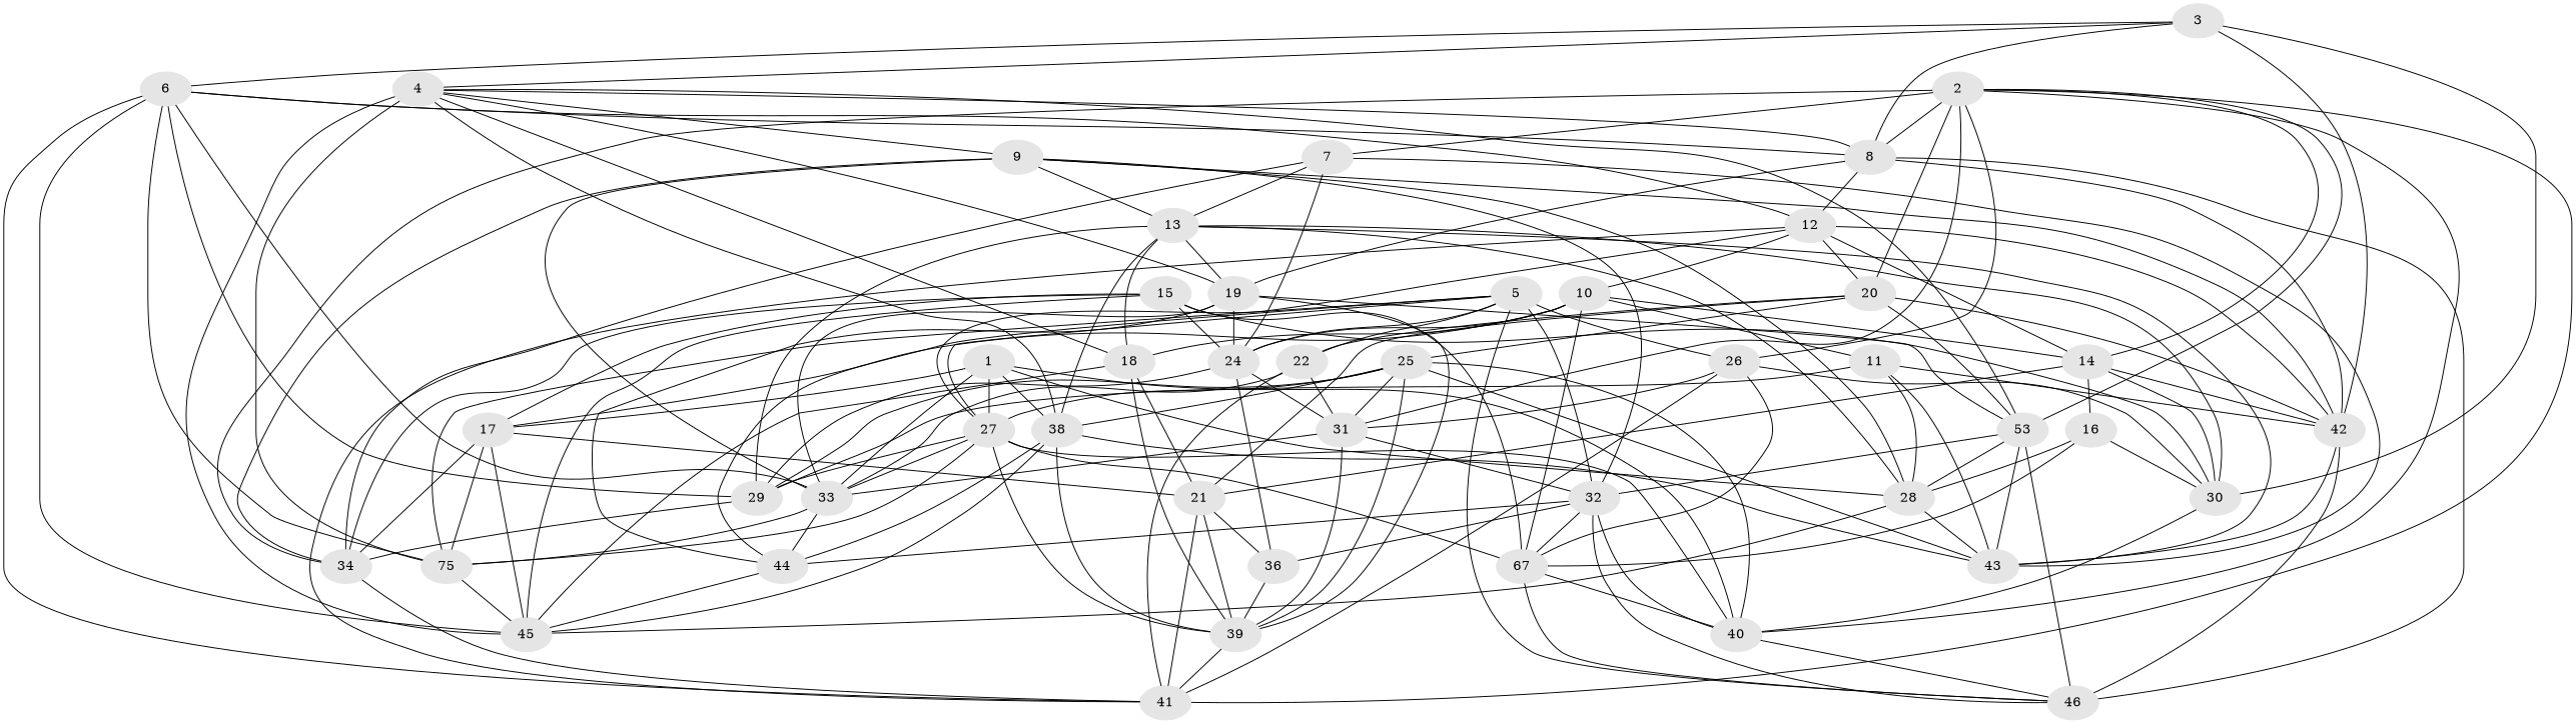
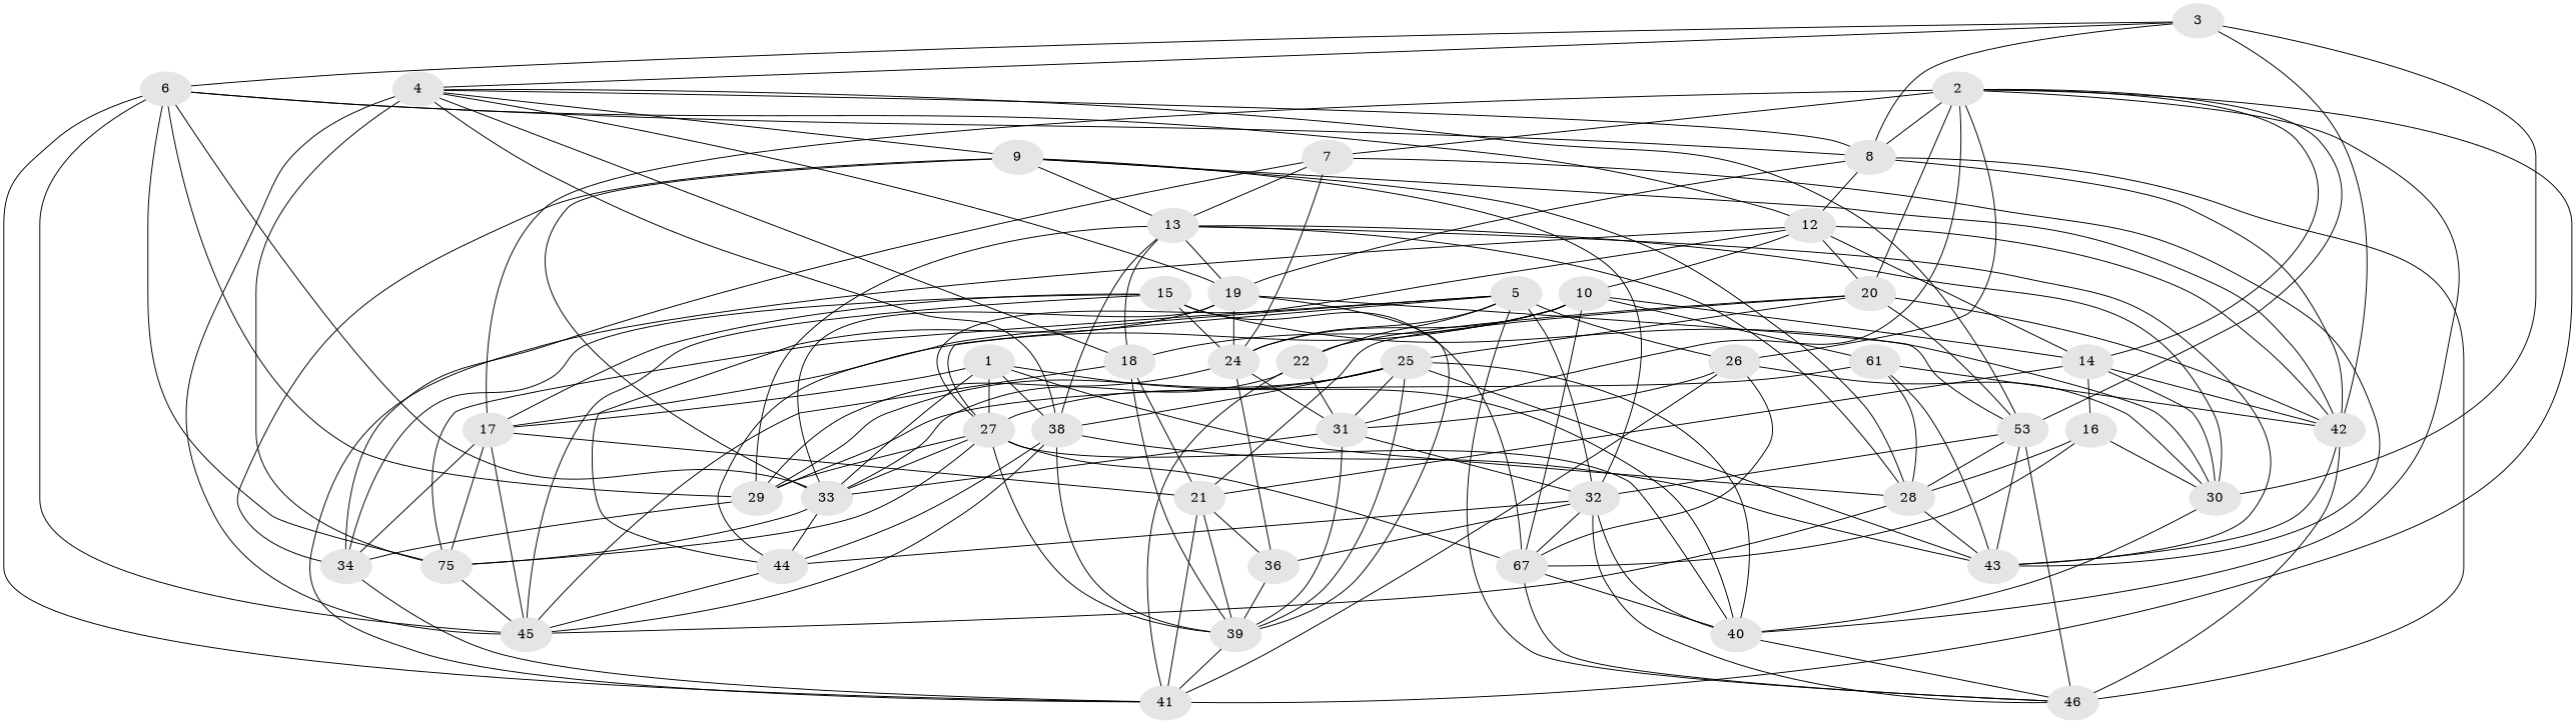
  graph {
    node [color=gray90 style=filled]
    edge [weight=1.0]
    1
    17
    27
    28
    33
    38
    40
    34
    n9 [label=75]
    45
    21
    29
    n13 [label=67]
    39
    43
    44
    46
    2
    7
    8
    14
    20
    n23 [label=53]
    26
    31
    41
    24
    13
    42
    19
    12
    30
    16
    22
    25
    32
    3
    4
    6
    9
    18
    5
    36
    10
-   11
+   11 [label=61]
    15
    1 -- 17
    1 -- 27
    1 -- 28
    1 -- 33
    1 -- 38
    1 -- 40
    17 -- 34
    17 -- n9
    17 -- 45
    17 -- 21
    27 -- 33
    27 -- 40
    27 -- n9
    27 -- 29
    27 -- n13
    27 -- 39
    28 -- 45
    28 -- 43
    33 -- n9
    33 -- 44
    38 -- 45
    38 -- 39
    38 -- 43
    38 -- 44
    40 -- 46
    34 -- 41
    n9 -- 45
    21 -- 39
    21 -- 41
    21 -- 36
    29 -- 34
    n13 -- 40
    n13 -- 46
    39 -- 41 [weight=2.0]
    44 -- 45
    2 -- 40
-   2 -- 34
+   2 -- 17
    2 -- 7
    2 -- 8
    2 -- 14
    2 -- 20
    2 -- n23
    2 -- 26
    2 -- 31
    2 -- 41
    7 -- 34 [weight=2.0]
    7 -- 43
    7 -- 24
    7 -- 13
    8 -- 46
    8 -- 42
    8 -- 19
    8 -- 12
    14 -- 21 [weight=2.0]
    14 -- 42
    14 -- 30
    14 -- 16
    20 -- 21
    20 -- n23
    20 -- 42
    20 -- 22 [weight=2.0]
    20 -- 25
    n23 -- 28
    n23 -- 43
    n23 -- 46
    n23 -- 32
    26 -- n13
    26 -- 31
    26 -- 41
    26 -- 30
    31 -- 33
    31 -- 39
    31 -- 32
    24 -- 29 [weight=2.0]
    24 -- 31 [weight=2.0]
    24 -- 36
    13 -- 28
    13 -- 38 [weight=2.0]
    13 -- 29
    13 -- 43
    13 -- 19
    13 -- 30
    13 -- 18
    42 -- 43
    42 -- 46 [weight=2.0]
    19 -- 33
    19 -- 39
    19 -- 44
    19 -- n23
    19 -- 24
    12 -- 27
    12 -- 14
    12 -- 20
    12 -- 41
    12 -- 42
    12 -- 10
    30 -- 40
    16 -- 28
    16 -- n13
    16 -- 30
    22 -- 33 [weight=2.0]
    22 -- 31 [weight=2.0]
    22 -- 41
    25 -- 27
    25 -- 38
    25 -- 40
    25 -- 29
    25 -- 39
    25 -- 43
    25 -- 31
    32 -- 40
    32 -- n13 [weight=2.0]
    32 -- 44
    32 -- 46
    32 -- 36
    3 -- 8
    3 -- 42
    3 -- 30 [weight=2.0]
    3 -- 4
    3 -- 6
    4 -- 38
    4 -- n9
    4 -- 45 [weight=2.0]
    4 -- 8
    4 -- n23
    4 -- 19
    4 -- 9
    4 -- 18
    6 -- 33
    6 -- n9 [weight=2.0]
    6 -- 45
    6 -- 29
    6 -- 8
    6 -- 41 [weight=2.0]
    6 -- 12
    9 -- 28
    9 -- 33
    9 -- 34 [weight=2.0]
    9 -- 13
    9 -- 42
    9 -- 32
    18 -- 45
    18 -- 21
    18 -- 39
    5 -- 27
    5 -- n9
    5 -- 44
    5 -- 46
    5 -- 26
    5 -- 24
    5 -- 22
    5 -- 32
    36 -- 39
    10 -- 17 [weight=2.0]
    10 -- n13
    10 -- 14
    10 -- 24
    10 -- 18
    10 -- 11 [weight=2.0]
    11 -- 28
    11 -- 29
    11 -- 43
    11 -- 42
    15 -- 17
    15 -- 34 [weight=2.0]
    15 -- 45
    15 -- n13 [weight=2.0]
    15 -- 24
    15 -- 30
  }
